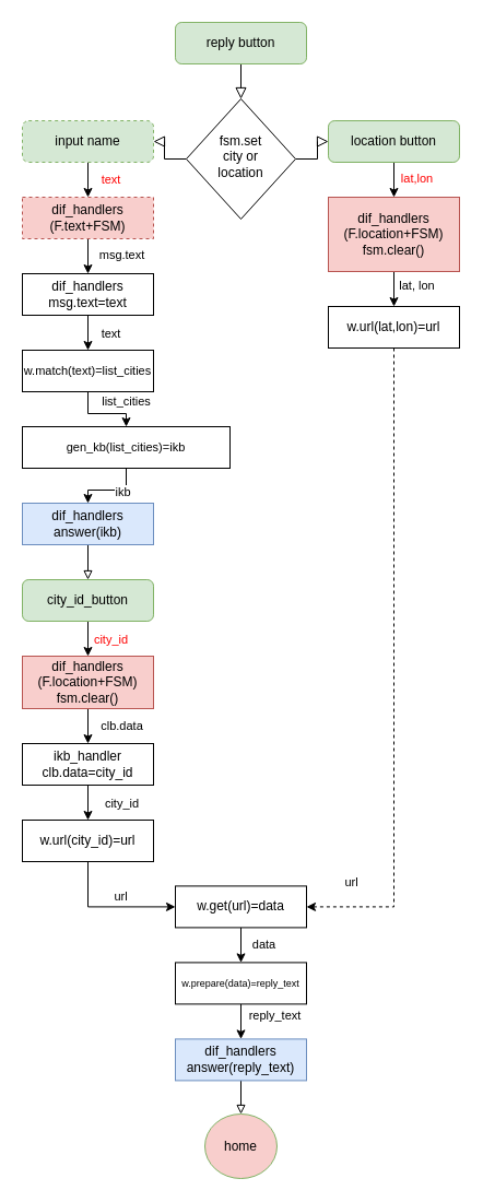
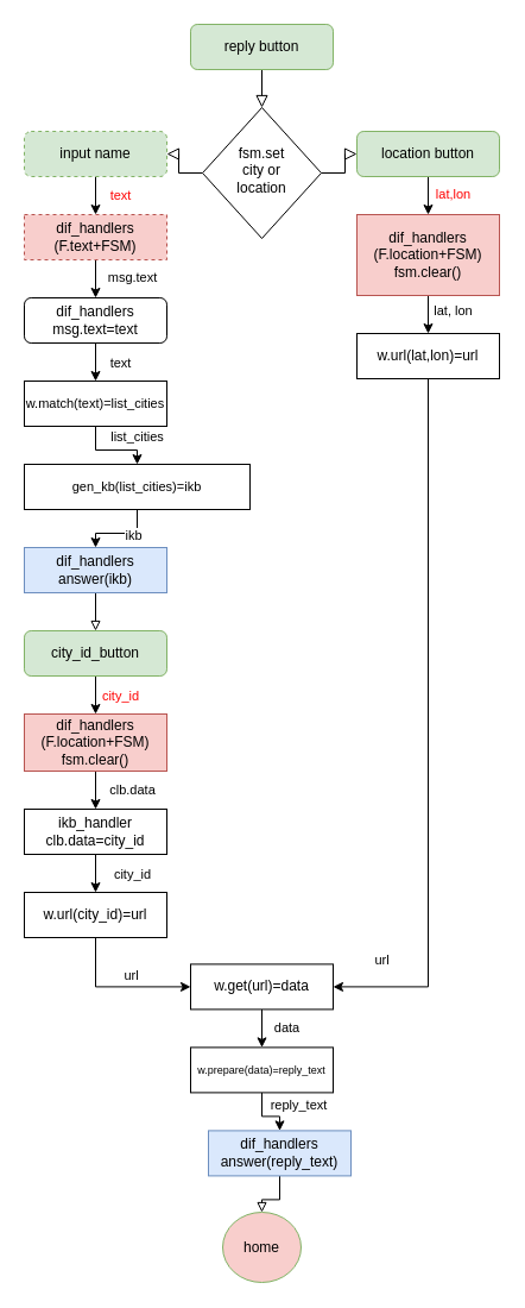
  <mxCell id="0" />
  <mxCell id="1" parent="0" />
  <mxCell id="2" value="" style="rounded=0;html=1;jettySize=auto;orthogonalLoop=1;fontSize=11;endArrow=block;endFill=0;endSize=8;strokeWidth=1;shadow=0;labelBackgroundColor=none;edgeStyle=orthogonalEdgeStyle;" parent="1" source="3" target="6" edge="1"><mxGeometry relative="1" as="geometry" /></mxCell>
  <mxCell id="3" value="reply button" style="rounded=1;whiteSpace=wrap;html=1;fontSize=12;glass=0;strokeWidth=1;shadow=0;fillColor=#d5e8d4;strokeColor=#82b366;" parent="1" vertex="1"><mxGeometry x="160" y="20" width="120" height="38" as="geometry" /></mxCell>
  <mxCell id="4" value="" style="rounded=0;html=1;jettySize=auto;orthogonalLoop=1;fontSize=11;endArrow=block;endFill=0;endSize=8;strokeWidth=1;shadow=0;labelBackgroundColor=none;edgeStyle=orthogonalEdgeStyle;entryX=1;entryY=0.5;entryDx=0;entryDy=0;" parent="1" source="6" target="15" edge="1"><mxGeometry y="20" relative="1" as="geometry"><mxPoint as="offset" /><mxPoint x="150" y="130" as="targetPoint" /><Array as="points" /></mxGeometry></mxCell>
  <mxCell id="5" value="" style="edgeStyle=orthogonalEdgeStyle;rounded=0;html=1;jettySize=auto;orthogonalLoop=1;fontSize=11;endArrow=block;endFill=0;endSize=8;strokeWidth=1;shadow=0;labelBackgroundColor=none;" parent="1" source="6" target="9" edge="1"><mxGeometry x="0.008" y="10" relative="1" as="geometry"><mxPoint as="offset" /></mxGeometry></mxCell>
  <mxCell id="6" value="fsm.set &lt;br&gt;city or &lt;br&gt;location" style="rhombus;whiteSpace=wrap;html=1;shadow=0;fontFamily=Helvetica;fontSize=12;align=center;strokeWidth=1;spacing=6;spacingTop=-4;" parent="1" vertex="1"><mxGeometry x="170" y="90" width="100" height="110" as="geometry" /></mxCell>
  <mxCell id="7" style="edgeStyle=orthogonalEdgeStyle;rounded=0;orthogonalLoop=1;jettySize=auto;html=1;entryX=0.5;entryY=0;entryDx=0;entryDy=0;" edge="1" parent="1" source="9" target="18"><mxGeometry relative="1" as="geometry" /></mxCell>
  <mxCell id="8" value="lat,lon" style="edgeLabel;html=1;align=center;verticalAlign=middle;resizable=0;points=[];fontColor=#FF0000;" vertex="1" connectable="0" parent="7"><mxGeometry x="0.248" relative="1" as="geometry"><mxPoint x="20" as="offset" /></mxGeometry></mxCell>
  <mxCell id="9" value="location button" style="rounded=1;whiteSpace=wrap;html=1;fontSize=12;glass=0;strokeWidth=1;shadow=0;fillColor=#d5e8d4;strokeColor=#82b366;" parent="1" vertex="1"><mxGeometry x="300" y="110" width="120" height="38" as="geometry" /></mxCell>
  <mxCell id="10" value="" style="edgeStyle=orthogonalEdgeStyle;rounded=0;orthogonalLoop=1;jettySize=auto;html=1;" edge="1" parent="1" source="12" target="32"><mxGeometry relative="1" as="geometry" /></mxCell>
  <mxCell id="11" value="msg.text" style="edgeLabel;html=1;align=center;verticalAlign=middle;resizable=0;points=[];" vertex="1" connectable="0" parent="10"><mxGeometry x="0.248" relative="1" as="geometry"><mxPoint x="30" as="offset" /></mxGeometry></mxCell>
  <mxCell id="12" value="dif_handlers&lt;br&gt;(F.text+FSM)" style="rounded=0;whiteSpace=wrap;html=1;fontSize=12;glass=0;strokeWidth=1;shadow=0;fillColor=#f8cecc;strokeColor=#b85450;dashed=1;" parent="1" vertex="1"><mxGeometry x="20" y="180" width="120" height="38" as="geometry" /></mxCell>
  <mxCell id="13" value="" style="edgeStyle=orthogonalEdgeStyle;rounded=0;orthogonalLoop=1;jettySize=auto;html=1;" edge="1" parent="1" source="15" target="12"><mxGeometry relative="1" as="geometry" /></mxCell>
  <mxCell id="14" value="text" style="edgeLabel;html=1;align=center;verticalAlign=middle;resizable=0;points=[];fontColor=#FF0000;" vertex="1" connectable="0" parent="13"><mxGeometry x="0.312" y="1" relative="1" as="geometry"><mxPoint x="19" as="offset" /></mxGeometry></mxCell>
  <mxCell id="15" value="input name" style="rounded=1;whiteSpace=wrap;html=1;fontSize=12;glass=0;strokeWidth=1;shadow=0;fillColor=#d5e8d4;strokeColor=#82b366;dashed=1;" parent="1" vertex="1"><mxGeometry x="20" y="110" width="120" height="38" as="geometry" /></mxCell>
  <mxCell id="16" style="edgeStyle=orthogonalEdgeStyle;rounded=0;orthogonalLoop=1;jettySize=auto;html=1;exitX=0.5;exitY=1;exitDx=0;exitDy=0;entryX=0.5;entryY=0;entryDx=0;entryDy=0;" edge="1" parent="1" source="18" target="21"><mxGeometry relative="1" as="geometry" /></mxCell>
  <mxCell id="17" value="lat, lon" style="edgeLabel;html=1;align=center;verticalAlign=middle;resizable=0;points=[];" vertex="1" connectable="0" parent="16"><mxGeometry x="0.004" relative="1" as="geometry"><mxPoint x="20" y="-4" as="offset" /></mxGeometry></mxCell>
  <mxCell id="18" value="dif_handlers&lt;br&gt;(F.location+FSM)&lt;br&gt;fsm.clear()" style="rounded=0;whiteSpace=wrap;html=1;fontSize=12;glass=0;strokeWidth=1;shadow=0;fillColor=#f8cecc;strokeColor=#b85450;" vertex="1" parent="1"><mxGeometry x="300" y="180" width="120" height="68" as="geometry" /></mxCell>
- <mxCell id="19" style="edgeStyle=orthogonalEdgeStyle;rounded=0;orthogonalLoop=1;jettySize=auto;html=1;entryX=1;entryY=0.5;entryDx=0;entryDy=0;exitX=0.5;exitY=1;exitDx=0;exitDy=0;dashed=1;" edge="1" parent="1" source="21" target="24"><mxGeometry relative="1" as="geometry"><mxPoint x="220" y="270" as="targetPoint" /></mxGeometry></mxCell>
+ <mxCell id="19" style="edgeStyle=orthogonalEdgeStyle;rounded=0;orthogonalLoop=1;jettySize=auto;html=1;entryX=1;entryY=0.5;entryDx=0;entryDy=0;exitX=0.5;exitY=1;exitDx=0;exitDy=0;" edge="1" parent="1" source="21" target="24"><mxGeometry relative="1" as="geometry"><mxPoint x="220" y="270" as="targetPoint" /></mxGeometry></mxCell>
  <mxCell id="20" value="url" style="edgeLabel;html=1;align=center;verticalAlign=middle;resizable=0;points=[];" vertex="1" connectable="0" parent="19"><mxGeometry x="-0.232" y="1" relative="1" as="geometry"><mxPoint x="-41" y="261" as="offset" /></mxGeometry></mxCell>
  <mxCell id="21" value="w.url(lat,lon)=url" style="rounded=0;whiteSpace=wrap;html=1;fontSize=12;glass=0;strokeWidth=1;shadow=0;" vertex="1" parent="1"><mxGeometry x="300" y="280" width="120" height="38" as="geometry" /></mxCell>
  <mxCell id="22" value="" style="edgeStyle=orthogonalEdgeStyle;rounded=0;orthogonalLoop=1;jettySize=auto;html=1;" edge="1" parent="1" source="24" target="27"><mxGeometry relative="1" as="geometry" /></mxCell>
  <mxCell id="23" value="data" style="edgeLabel;html=1;align=center;verticalAlign=middle;resizable=0;points=[];" vertex="1" connectable="0" parent="22"><mxGeometry x="0.312" y="-1" relative="1" as="geometry"><mxPoint x="21" as="offset" /></mxGeometry></mxCell>
  <mxCell id="24" value="w.get(url)=data" style="rounded=0;whiteSpace=wrap;html=1;fontSize=12;glass=0;strokeWidth=1;shadow=0;" vertex="1" parent="1"><mxGeometry x="160" y="810.4" width="120" height="38" as="geometry" /></mxCell>
  <mxCell id="25" value="" style="edgeStyle=orthogonalEdgeStyle;rounded=0;orthogonalLoop=1;jettySize=auto;html=1;" edge="1" parent="1" source="27" target="29"><mxGeometry relative="1" as="geometry" /></mxCell>
  <mxCell id="26" value="reply_text" style="edgeLabel;html=1;align=center;verticalAlign=middle;resizable=0;points=[];" vertex="1" connectable="0" parent="25"><mxGeometry x="-0.632" relative="1" as="geometry"><mxPoint x="30" y="1" as="offset" /></mxGeometry></mxCell>
  <mxCell id="27" value="&lt;font style=&quot;font-size: 9px;&quot;&gt;w.prepare(data)=reply_text&lt;/font&gt;" style="rounded=0;whiteSpace=wrap;html=1;glass=0;strokeWidth=1;shadow=0;" vertex="1" parent="1"><mxGeometry x="160" y="880.4" width="120" height="38" as="geometry" /></mxCell>
  <mxCell id="28" value="" style="edgeStyle=orthogonalEdgeStyle;rounded=0;orthogonalLoop=1;jettySize=auto;html=1;endArrow=block;endFill=0;" edge="1" parent="1" source="29" target="53"><mxGeometry relative="1" as="geometry" /></mxCell>
- <mxCell id="29" value="dif_handlers&lt;br&gt;answer(reply_text)" style="rounded=0;whiteSpace=wrap;html=1;glass=0;strokeWidth=1;shadow=0;fillColor=#dae8fc;strokeColor=#6c8ebf;" vertex="1" parent="1"><mxGeometry x="160" y="950.4" width="120" height="38" as="geometry" /></mxCell>
+ <mxCell id="29" value="dif_handlers&lt;br&gt;answer(reply_text)" style="rounded=0;whiteSpace=wrap;html=1;glass=0;strokeWidth=1;shadow=0;fillColor=#dae8fc;strokeColor=#6c8ebf;" vertex="1" parent="1"><mxGeometry x="175" y="950.4" width="120" height="38" as="geometry" /></mxCell>
  <mxCell id="30" value="" style="edgeStyle=orthogonalEdgeStyle;rounded=0;orthogonalLoop=1;jettySize=auto;html=1;" edge="1" parent="1" source="32" target="35"><mxGeometry relative="1" as="geometry" /></mxCell>
  <mxCell id="31" value="text" style="edgeLabel;html=1;align=center;verticalAlign=middle;resizable=0;points=[];" vertex="1" connectable="0" parent="30"><mxGeometry x="0.328" relative="1" as="geometry"><mxPoint x="20" as="offset" /></mxGeometry></mxCell>
- <mxCell id="32" value="dif_handlers&lt;br&gt;msg.text=text" style="rounded=0;whiteSpace=wrap;html=1;glass=0;strokeWidth=1;shadow=0;" vertex="1" parent="1"><mxGeometry x="20" y="250" width="120" height="38" as="geometry" /></mxCell>
+ <mxCell id="32" value="dif_handlers&lt;br&gt;msg.text=text" style="whiteSpace=wrap;html=1;glass=0;strokeWidth=1;shadow=0;rounded=1;" vertex="1" parent="1"><mxGeometry x="20" y="250" width="120" height="38" as="geometry" /></mxCell>
  <mxCell id="33" value="" style="edgeStyle=orthogonalEdgeStyle;rounded=0;orthogonalLoop=1;jettySize=auto;html=1;entryX=0.5;entryY=0;entryDx=0;entryDy=0;" edge="1" parent="1" source="35" target="40"><mxGeometry relative="1" as="geometry"><mxPoint x="80" y="400" as="targetPoint" /></mxGeometry></mxCell>
  <mxCell id="34" value="list_cities" style="edgeLabel;html=1;align=center;verticalAlign=middle;resizable=0;points=[];" vertex="1" connectable="0" parent="33"><mxGeometry x="-0.22" y="2" relative="1" as="geometry"><mxPoint x="28" y="-10" as="offset" /></mxGeometry></mxCell>
  <mxCell id="35" value="&lt;font style=&quot;font-size: 11px;&quot;&gt;w.match(text)=list_cities&lt;/font&gt;" style="rounded=0;whiteSpace=wrap;html=1;glass=0;strokeWidth=1;shadow=0;" vertex="1" parent="1"><mxGeometry x="20" y="320" width="120" height="38" as="geometry" /></mxCell>
  <mxCell id="36" style="edgeStyle=orthogonalEdgeStyle;rounded=0;orthogonalLoop=1;jettySize=auto;html=1;entryX=0;entryY=0.5;entryDx=0;entryDy=0;exitX=0.5;exitY=1;exitDx=0;exitDy=0;" edge="1" parent="1" source="52" target="24"><mxGeometry relative="1" as="geometry"><mxPoint x="80" y="890" as="sourcePoint" /></mxGeometry></mxCell>
  <mxCell id="37" value="url" style="edgeLabel;html=1;align=center;verticalAlign=middle;resizable=0;points=[];" vertex="1" connectable="0" parent="36"><mxGeometry x="0.251" y="-1" relative="1" as="geometry"><mxPoint x="-5" y="-11" as="offset" /></mxGeometry></mxCell>
  <mxCell id="38" value="" style="edgeStyle=orthogonalEdgeStyle;rounded=0;orthogonalLoop=1;jettySize=auto;html=1;" edge="1" parent="1" source="40" target="42"><mxGeometry relative="1" as="geometry" /></mxCell>
  <mxCell id="39" value="ikb" style="edgeLabel;html=1;align=center;verticalAlign=middle;resizable=0;points=[];" vertex="1" connectable="0" parent="38"><mxGeometry x="0.28" y="1" relative="1" as="geometry"><mxPoint x="19" as="offset" /></mxGeometry></mxCell>
  <mxCell id="40" value="&lt;span style=&quot;font-size: 11px;&quot;&gt;gen_kb(list_cities)=ikb&lt;/span&gt;" style="rounded=0;whiteSpace=wrap;html=1;glass=0;strokeWidth=1;shadow=0;" vertex="1" parent="1"><mxGeometry x="20" y="390" width="190" height="38" as="geometry" /></mxCell>
  <mxCell id="41" style="edgeStyle=orthogonalEdgeStyle;rounded=0;orthogonalLoop=1;jettySize=auto;html=1;exitX=0.5;exitY=1;exitDx=0;exitDy=0;entryX=0.5;entryY=0;entryDx=0;entryDy=0;endArrow=block;endFill=0;" edge="1" parent="1" source="42" target="45"><mxGeometry relative="1" as="geometry" /></mxCell>
  <mxCell id="42" value="dif_handlers&lt;br&gt;answer(ikb)" style="rounded=0;whiteSpace=wrap;html=1;glass=0;strokeWidth=1;shadow=0;fillColor=#dae8fc;strokeColor=#6c8ebf;" vertex="1" parent="1"><mxGeometry x="20" y="460" width="120" height="38" as="geometry" /></mxCell>
  <mxCell id="43" value="" style="edgeStyle=orthogonalEdgeStyle;rounded=0;orthogonalLoop=1;jettySize=auto;html=1;" edge="1" parent="1" source="45" target="48"><mxGeometry relative="1" as="geometry" /></mxCell>
  <mxCell id="44" value="city_id" style="edgeLabel;html=1;align=center;verticalAlign=middle;resizable=0;points=[];fontColor=#FF0000;" vertex="1" connectable="0" parent="43"><mxGeometry x="0.344" relative="1" as="geometry"><mxPoint x="20" as="offset" /></mxGeometry></mxCell>
  <mxCell id="45" value="city_id_button" style="rounded=1;whiteSpace=wrap;html=1;fontSize=12;glass=0;strokeWidth=1;shadow=0;fillColor=#d5e8d4;strokeColor=#82b366;" vertex="1" parent="1"><mxGeometry x="20" y="530" width="120" height="38" as="geometry" /></mxCell>
  <mxCell id="46" value="" style="edgeStyle=orthogonalEdgeStyle;rounded=0;orthogonalLoop=1;jettySize=auto;html=1;" edge="1" parent="1" source="48" target="51"><mxGeometry relative="1" as="geometry" /></mxCell>
  <mxCell id="47" value="clb.data" style="edgeLabel;html=1;align=center;verticalAlign=middle;resizable=0;points=[];" vertex="1" connectable="0" parent="46"><mxGeometry x="0.312" y="-1" relative="1" as="geometry"><mxPoint x="31" as="offset" /></mxGeometry></mxCell>
  <mxCell id="48" value="dif_handlers&lt;br style=&quot;border-color: var(--border-color);&quot;&gt;(F.location+FSM)&lt;br style=&quot;border-color: var(--border-color);&quot;&gt;fsm.clear()" style="rounded=0;whiteSpace=wrap;html=1;glass=0;strokeWidth=1;shadow=0;fillColor=#f8cecc;strokeColor=#b85450;" vertex="1" parent="1"><mxGeometry x="20" y="600" width="120" height="48" as="geometry" /></mxCell>
  <mxCell id="49" style="edgeStyle=orthogonalEdgeStyle;rounded=0;orthogonalLoop=1;jettySize=auto;html=1;exitX=0.5;exitY=1;exitDx=0;exitDy=0;entryX=0.5;entryY=0;entryDx=0;entryDy=0;" edge="1" parent="1" source="51" target="52"><mxGeometry relative="1" as="geometry" /></mxCell>
  <mxCell id="50" value="city_id" style="edgeLabel;html=1;align=center;verticalAlign=middle;resizable=0;points=[];" vertex="1" connectable="0" parent="49"><mxGeometry x="-0.013" y="-1" relative="1" as="geometry"><mxPoint x="31" as="offset" /></mxGeometry></mxCell>
  <mxCell id="51" value="ikb_handler&lt;br style=&quot;border-color: var(--border-color);&quot;&gt;clb.data=city_id" style="rounded=0;whiteSpace=wrap;html=1;glass=0;strokeWidth=1;shadow=0;" vertex="1" parent="1"><mxGeometry x="20" y="680" width="120" height="38" as="geometry" /></mxCell>
  <mxCell id="52" value="w.url(city_id)=url" style="rounded=0;whiteSpace=wrap;html=1;fontSize=12;glass=0;strokeWidth=1;shadow=0;" vertex="1" parent="1"><mxGeometry x="20" y="750" width="120" height="38" as="geometry" /></mxCell>
  <mxCell id="53" value="home" style="ellipse;whiteSpace=wrap;html=1;fillColor=#f8cecc;strokeColor=#82b366;rounded=0;glass=0;strokeWidth=1;shadow=0;" vertex="1" parent="1"><mxGeometry x="187" y="1019" width="66" height="59" as="geometry" /></mxCell>
